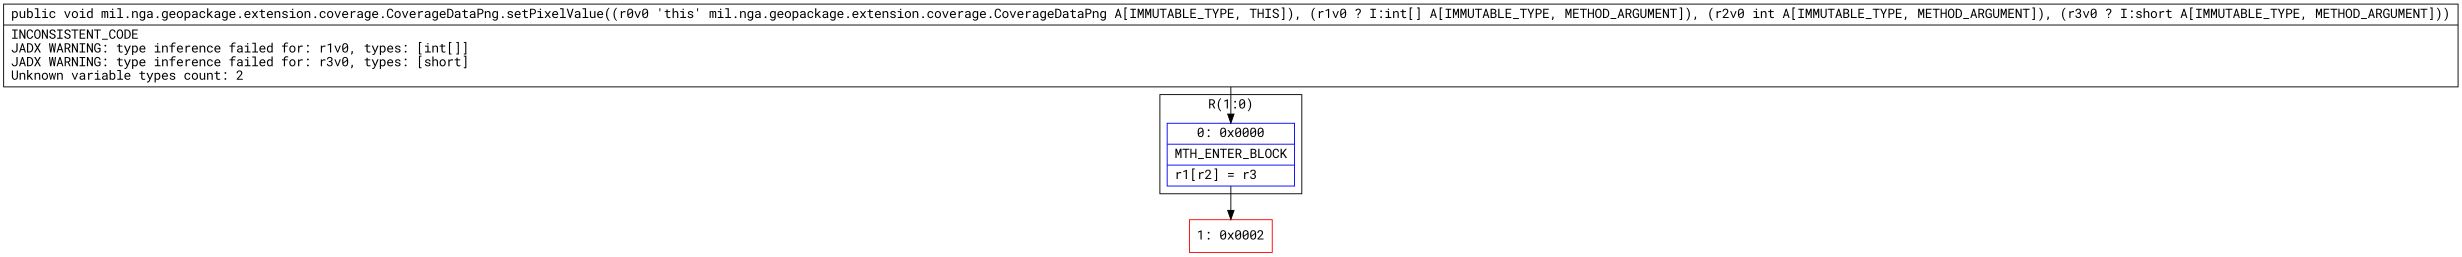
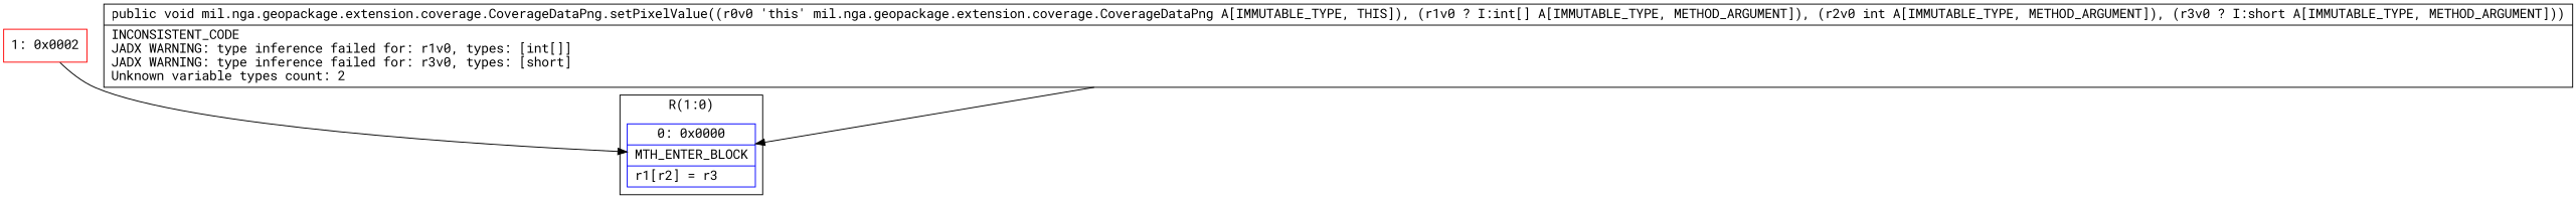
  digraph {
    fontname="Roboto Mono"
    node [shape=record fontname="Roboto Mono"]
    edge [fontname="Roboto Mono"]
    n1 [color=blue label="{0\:\ 0x0000|MTH_ENTER_BLOCK\l|r1[r2] = r3\l}"]
    n2 [color=red label="{1\:\ 0x0002}"]
    n3 [label="{public void mil.nga.geopackage.extension.coverage.CoverageDataPng.setPixelValue((r0v0 'this' mil.nga.geopackage.extension.coverage.CoverageDataPng A[IMMUTABLE_TYPE, THIS]), (r1v0 ? I:int[] A[IMMUTABLE_TYPE, METHOD_ARGUMENT]), (r2v0 int A[IMMUTABLE_TYPE, METHOD_ARGUMENT]), (r3v0 ? I:short A[IMMUTABLE_TYPE, METHOD_ARGUMENT]))  | INCONSISTENT_CODE\lJADX WARNING: type inference failed for: r1v0, types: [int[]]\lJADX WARNING: type inference failed for: r3v0, types: [short]\lUnknown variable types count: 2\l}"]
    subgraph cluster_1 {
      label="R(1:0)"
      n1
    }
-   n1 -> n2
+   n2 -> n1
    n3 -> n1
  }
